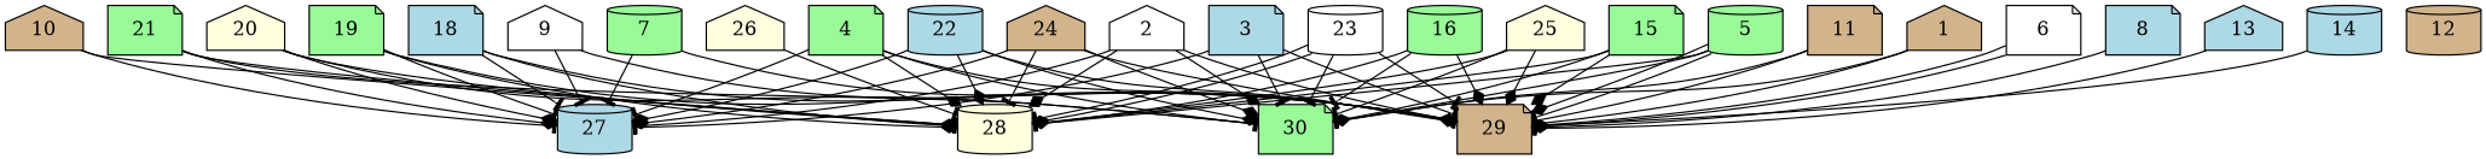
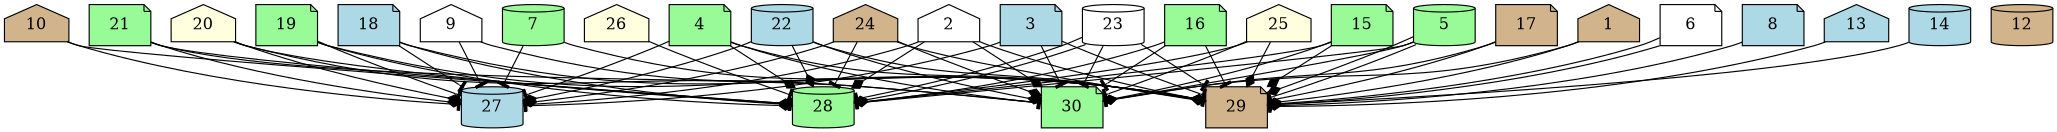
  digraph {
    node [alpha=0.05 fillcolor=palegreen shape=note style=filled]
    edge [arrowhead=tee]
    1 [alpha=0.13 expect_size=42397696 fillcolor=tan shape=house]
    29 [alpha=0.16 expect_size=42322944 fillcolor=tan]
    30 [expect_size=38425600]
    2 [alpha=0.06 expect_size=13171712 fillcolor=white shape=house]
    27 [alpha=0.12 expect_size=32664576 fillcolor=lightblue shape=cylinder]
-   28 [alpha=0.01 expect_size=7632896 fillcolor=lightyellow shape=cylinder]
+   28 [alpha=0.01 expect_size=7632896 shape=cylinder]
    3 [expect_size=20207616 fillcolor=lightblue]
    4 [alpha=0.15 expect_size=28006400]
    5 [alpha=0.12 expect_size=30433280 shape=cylinder]
    6 [alpha=0.13 expect_size=17291264 fillcolor=white]
    7 [alpha=0.15 expect_size=48615424 shape=cylinder]
    8 [expect_size=25216000 fillcolor=lightblue]
    9 [alpha=0.10 expect_size=17668096 fillcolor=white shape=house]
    10 [expect_size=39946240 fillcolor=tan shape=house]
-   11 [alpha=0.14 expect_size=34976768 fillcolor=tan]
+   11 [alpha=0.14 expect_size=34976768 fillcolor=tan label=17]
    12 [expect_size=17391616 fillcolor=tan shape=cylinder]
    13 [alpha=0.09 expect_size=30967808 fillcolor=lightblue shape=house]
    14 [alpha=0.19 expect_size=43767808 fillcolor=lightblue shape=cylinder]
    15 [alpha=0.02 expect_size=31751168]
-   16 [alpha=0.11 expect_size=13510656 shape=cylinder]
+   16 [alpha=0.11 expect_size=13510656]
    18 [alpha=0.15 expect_size=31570944 fillcolor=lightblue]
    19 [alpha=0.18 expect_size=42341376]
    20 [alpha=0.10 expect_size=19662848 fillcolor=lightyellow shape=house]
    21 [alpha=0.17 expect_size=31929344]
    22 [alpha=0.08 expect_size=18765824 fillcolor=lightblue shape=cylinder]
    23 [expect_size=31168512 fillcolor=white shape=cylinder]
    24 [alpha=0.12 expect_size=52162560 fillcolor=tan shape=house]
    25 [alpha=0.09 expect_size=48843776 fillcolor=lightyellow shape=house]
    26 [alpha=0.11 expect_size=5608448 fillcolor=lightyellow shape=house]
-   1 -> 29
+   1 -> 29 [arrowhead=diamond]
    1 -> 30 [arrowhead=diamond]
    2 -> 29 [arrowhead=diamond]
    2 -> 30 [arrowhead=diamond]
    2 -> 27
    2 -> 28 [arrowhead=diamond]
    3 -> 29
    3 -> 30
    3 -> 27
    4 -> 29
    4 -> 30
    4 -> 27
    4 -> 28 [arrowhead=diamond]
    5 -> 29 [arrowhead=diamond]
    5 -> 29
    5 -> 30 [arrowhead=diamond]
    5 -> 28
    6 -> 29 [arrowhead=diamond]
    6 -> 29
    7 -> 29 [arrowhead=diamond]
    7 -> 27
    8 -> 29 [arrowhead=diamond]
    9 -> 29 [arrowhead=diamond]
    9 -> 27
    10 -> 27
    10 -> 28
    11 -> 29
    11 -> 30
    13 -> 29
    14 -> 29
    15 -> 29 [arrowhead=diamond]
    15 -> 30
    15 -> 28 [arrowhead=diamond]
-   16 -> 29 [arrowhead=diamond]
+   16 -> 29
    16 -> 30
    16 -> 28
    18 -> 29 [arrowhead=diamond]
    18 -> 27
    18 -> 28
    19 -> 29
    19 -> 27
    19 -> 28 [arrowhead=diamond]
    20 -> 30
    20 -> 27 [arrowhead=diamond]
    20 -> 28
    21 -> 30
    21 -> 27 [arrowhead=diamond]
    21 -> 28 [arrowhead=diamond]
    22 -> 29 [arrowhead=diamond]
    22 -> 30 [arrowhead=diamond]
    22 -> 27 [arrowhead=diamond]
    22 -> 28 [arrowhead=diamond]
    23 -> 29
    23 -> 30
    23 -> 28
    23 -> 28 [arrowhead=diamond]
    24 -> 29 [arrowhead=diamond]
    24 -> 30 [arrowhead=diamond]
    24 -> 27 [arrowhead=diamond]
    24 -> 28
    25 -> 29 [arrowhead=diamond]
    25 -> 30
    25 -> 28
    26 -> 28
  }
